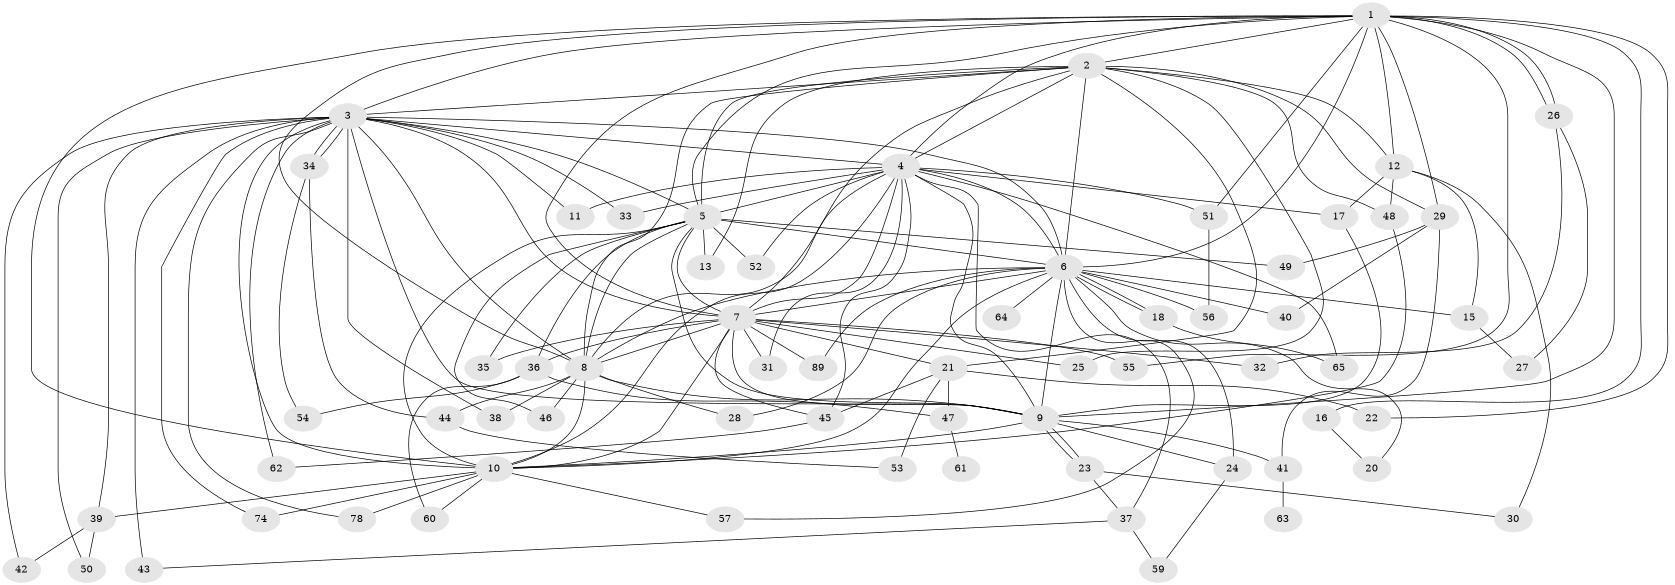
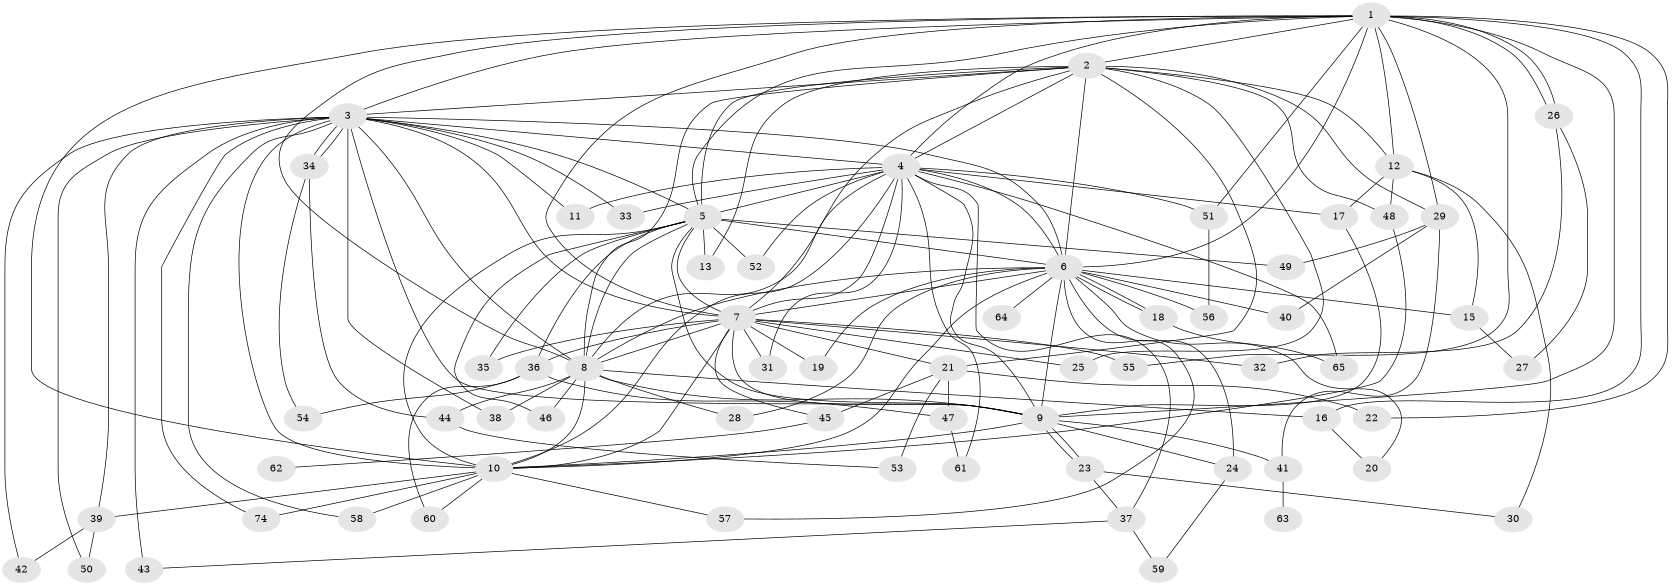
  graph {
    node [color=gray90 style=filled]
    1
    2
    3
    4
    5
    6
    7
    8
    9
    10
    12
    16
    22
    26
    29
    51
    55
    13
    21
    25
    48
    11
    n23 [label=74]
    33
    34
    38
    39
    42
    43
    50
-   58 [label=78]
+   58
    62
    17
    31
    37
    52
    61
    65
    35
    36
    46
    49
    15
    18
-   19 [label=89]
+   19
    20
    24
    28
    40
    56
    57
    64
    32
    45
    44
    23
    41
    60
    30
    27
    47
    53
    54
    59
    63
    1 -- 2
    1 -- 3
    1 -- 4
    1 -- 5
    1 -- 6
    1 -- 7
    1 -- 8
    1 -- 9
    1 -- 10
    1 -- 12
    1 -- 16
    1 -- 22
    1 -- 26
    1 -- 26
    1 -- 29
    1 -- 51
    1 -- 55
    2 -- 3
    2 -- 4
    2 -- 5
    2 -- 6
    2 -- 7
    2 -- 8
    2 -- 12
    2 -- 29
    2 -- 13
    2 -- 21
    2 -- 25
    2 -- 48
    3 -- 4
    3 -- 5
    3 -- 6
    3 -- 7
    3 -- 8
    3 -- 9
    3 -- 10
    3 -- 11
    3 -- n23
    3 -- 33
    3 -- 34
    3 -- 34
    3 -- 38
    3 -- 39
    3 -- 42
    3 -- 43
    3 -- 50
    3 -- 58
-   3 -- 62
    4 -- 5
    4 -- 6
    4 -- 7
    4 -- 8
    4 -- 9
    4 -- 10
    4 -- 51
    4 -- 11
    4 -- 33
    4 -- 17
    4 -- 31
    4 -- 37
    4 -- 52
-   4 -- 45
+   4 -- 61
    4 -- 65
    5 -- 6
    5 -- 7
    5 -- 8
    5 -- 9
    5 -- 10
    5 -- 13
    5 -- 52
    5 -- 35
    5 -- 36
    5 -- 46
    5 -- 49
    6 -- 7
    6 -- 8
    6 -- 9
    6 -- 10
    6 -- 15
    6 -- 18
    6 -- 18
    6 -- 19
    6 -- 20
    6 -- 24
    6 -- 28
    6 -- 40
    6 -- 56
    6 -- 57
    6 -- 64
    7 -- 8
    7 -- 9
    7 -- 10
    7 -- 55
    7 -- 21
    7 -- 25
    7 -- 31
    7 -- 35
    7 -- 36
    7 -- 19
    7 -- 32
    7 -- 45
    8 -- 9
    8 -- 10
+   8 -- 16
    8 -- 38
    8 -- 46
    8 -- 28
    8 -- 44
    9 -- 10
    9 -- 24
    9 -- 23
    9 -- 23
    9 -- 41
    10 -- n23
    10 -- 39
    10 -- 58
    10 -- 57
    10 -- 60
    12 -- 48
    12 -- 17
    12 -- 15
    12 -- 30
    16 -- 20
    26 -- 32
    26 -- 27
    29 -- 49
    29 -- 40
    29 -- 41
    51 -- 56
    21 -- 22
    21 -- 45
    21 -- 47
    21 -- 53
    48 -- 10
    34 -- 44
    34 -- 54
    39 -- 42
    39 -- 50
    17 -- 9
    37 -- 43
    37 -- 59
    36 -- 60
    36 -- 47
    36 -- 54
    15 -- 27
    18 -- 65
    24 -- 59
    45 -- 62
    44 -- 53
    23 -- 37
    23 -- 30
    41 -- 63
    47 -- 61
  }
